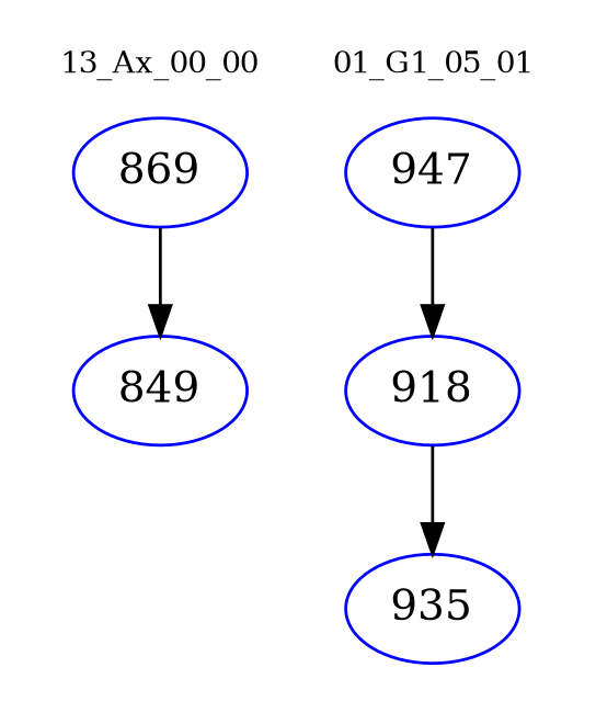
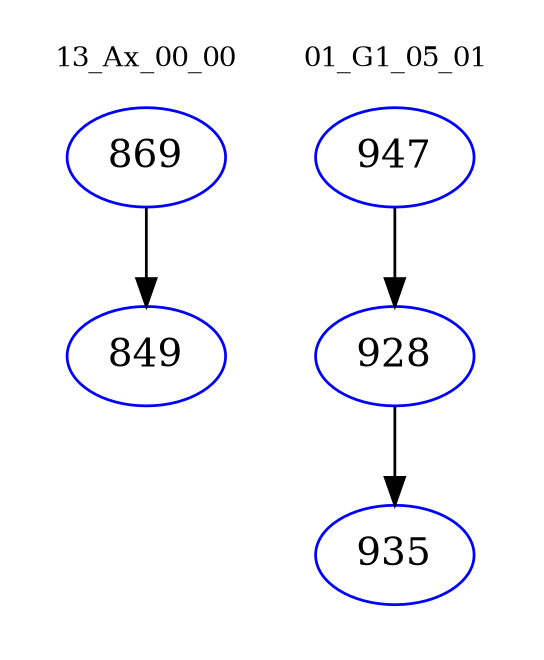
  digraph {
    node [color=blue]
    edge [color=black]
    n1 [label=869]
    n2 [label=849]
    n3 [label=947]
-   n4 [label=918]
+   n4 [label=928]
    n5 [label=935]
    subgraph cluster_1 {
      color=white
      fontsize=10
      label="13_Ax_00_00"
      n1
      n2
    }
    subgraph cluster_2 {
      color=white
      fontsize=10
      label="01_G1_05_01"
      n3
      n4
      n5
    }
    n1 -> n2
    n3 -> n4
    n4 -> n5
  }
